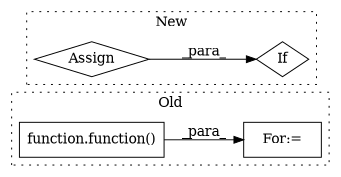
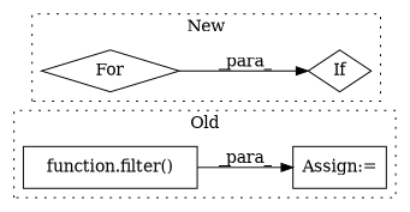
  digraph {
    rankdir=LR
    node [l=3 shape=box]
-   n1 [a=75 l="7,1" label="function.function()" s="803,881"]
-   n2 [a=68 label="For:=" s=901]
-   n3 [a=107 l="4,14" label=Assign s="2957,2990" shape=diamond]
+   n1 [a=75 l="7,1" label="function.filter()" s="803,881"]
+   n2 [a=68 label="Assign:=" s=901]
+   n3 [a=107 l="4,14" label=For s="2957,2990" shape=diamond]
    n4 [a=96 label=If s=3004 shape=diamond]
    subgraph cluster_1 {
      label=Old
      style=dotted
      n1
      n2
    }
    subgraph cluster_2 {
      label=New
      style=dotted
      n3
      n4
    }
    n1 -> n2 [label=_para_]
    n3 -> n4 [label=_para_]
  }
